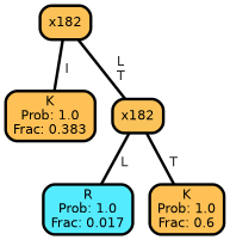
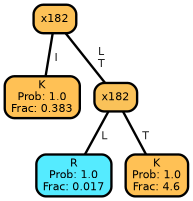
  graph {
    ranksep="0 equally"
    splines=straight
    node [color=black fillcolor="#ffc155" fontcolor=black fontname=helvetica penwidth=3 shape=box style="filled, rounded"]
    edge [color=black fontcolor=grey14 fontname=helvetica fontweight=bold penwidth=3]
    n1 [label="K\nProb: 1.0\nFrac: 0.383"]
    n2 [fillcolor="#fcc157" label=x182]
    n3 [fillcolor="#fac259" label=x182]
    n4 [fillcolor="#55ebff" label="R\nProb: 1.0\nFrac: 0.017"]
-   n5 [label="K\nProb: 1.0\nFrac: 0.6"]
+   n5 [label="K\nProb: 1.0\nFrac: 4.6"]
    subgraph sub_1 {
      rank=same
    }
    n2 -- n1 [label=" I"]
    n2 -- n3 [label=" L\n T"]
    n3 -- n4 [label=" L"]
    n3 -- n5 [label=" T"]
  }
